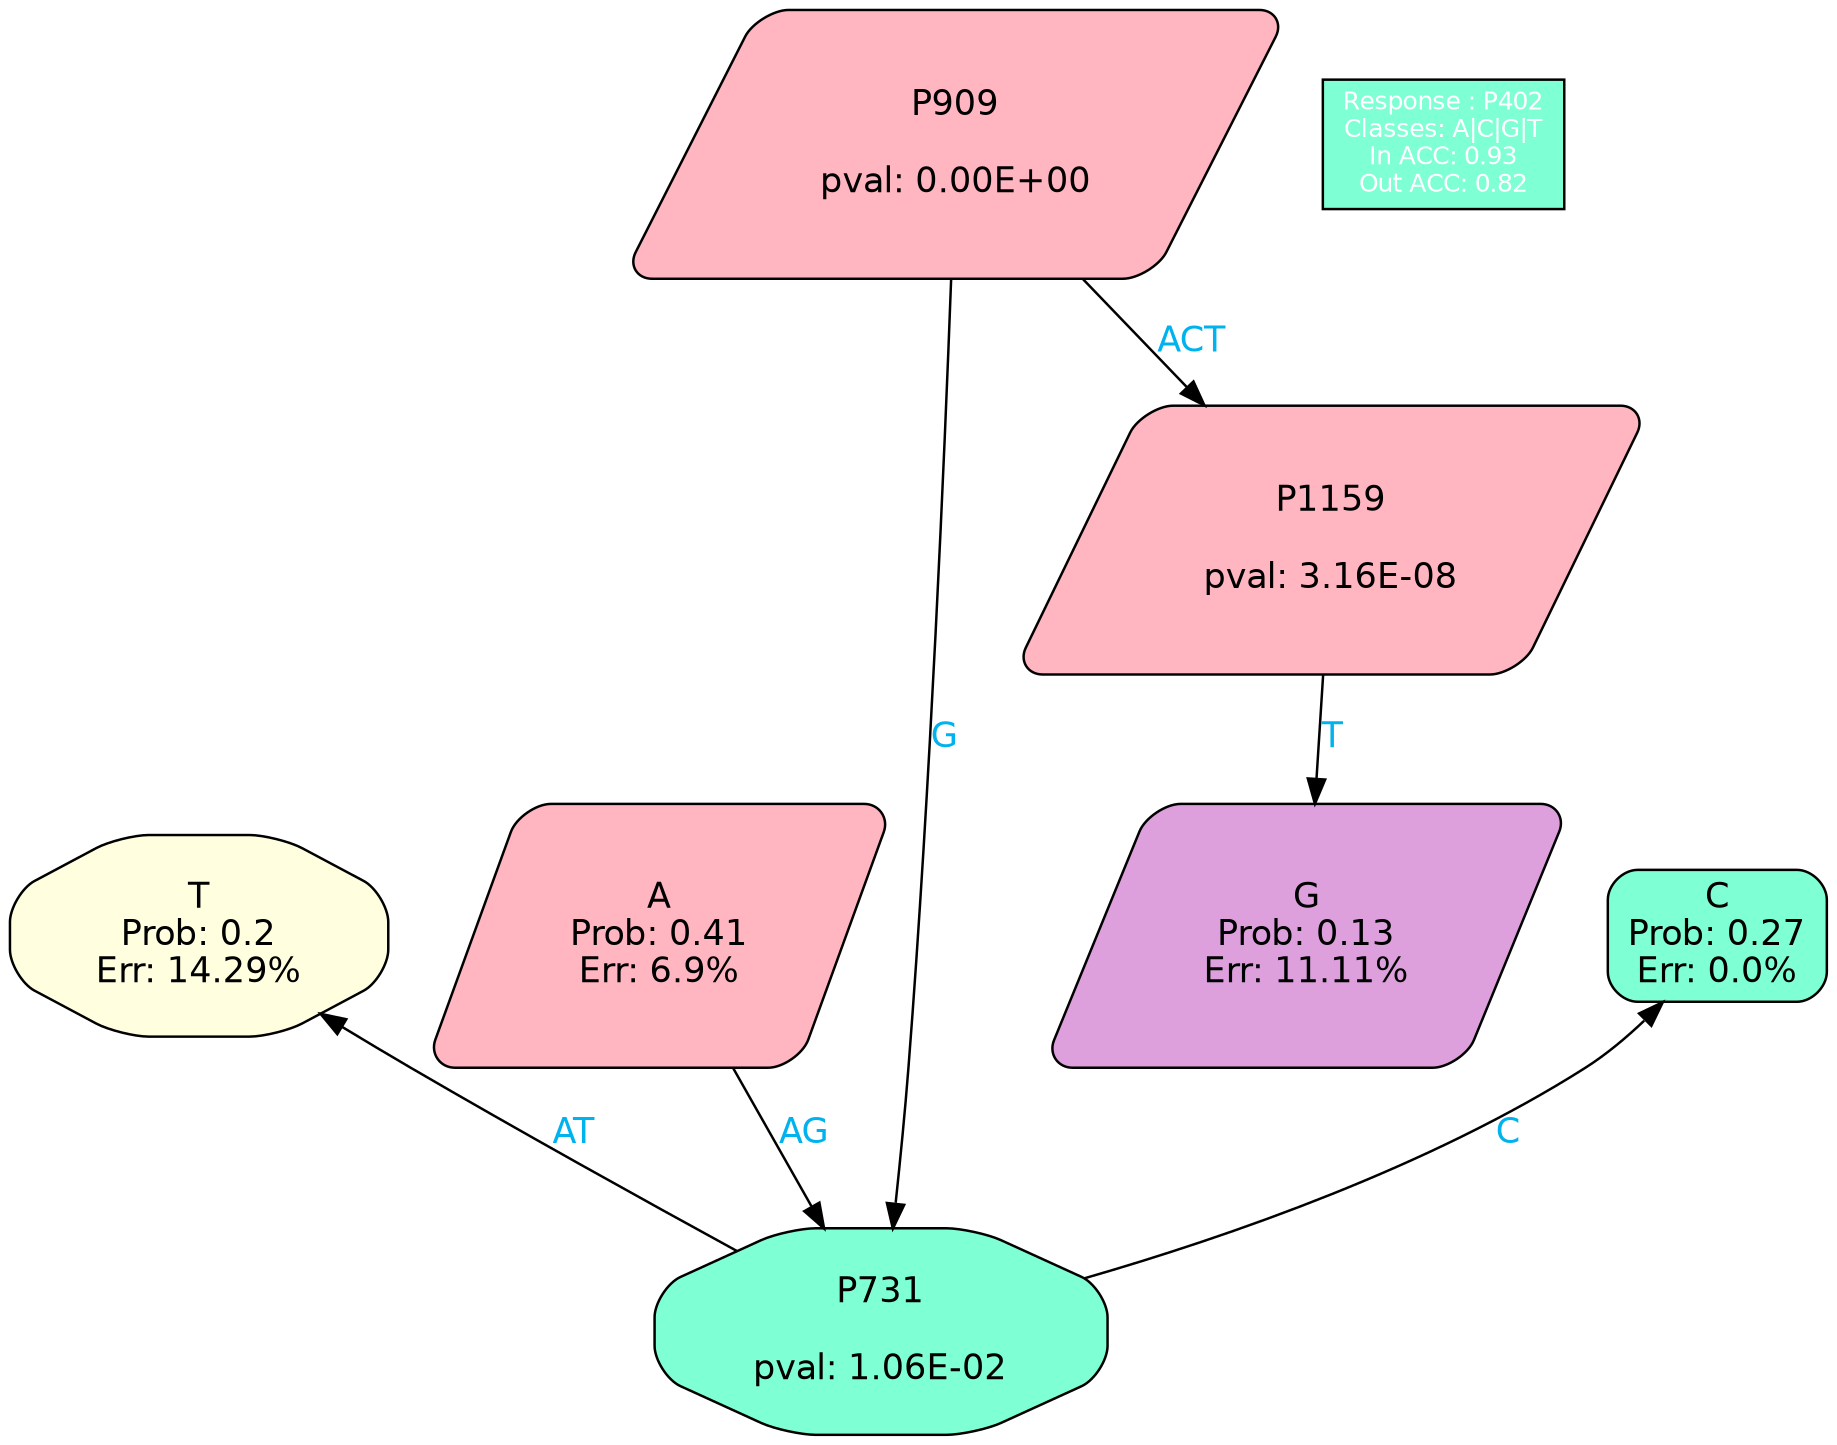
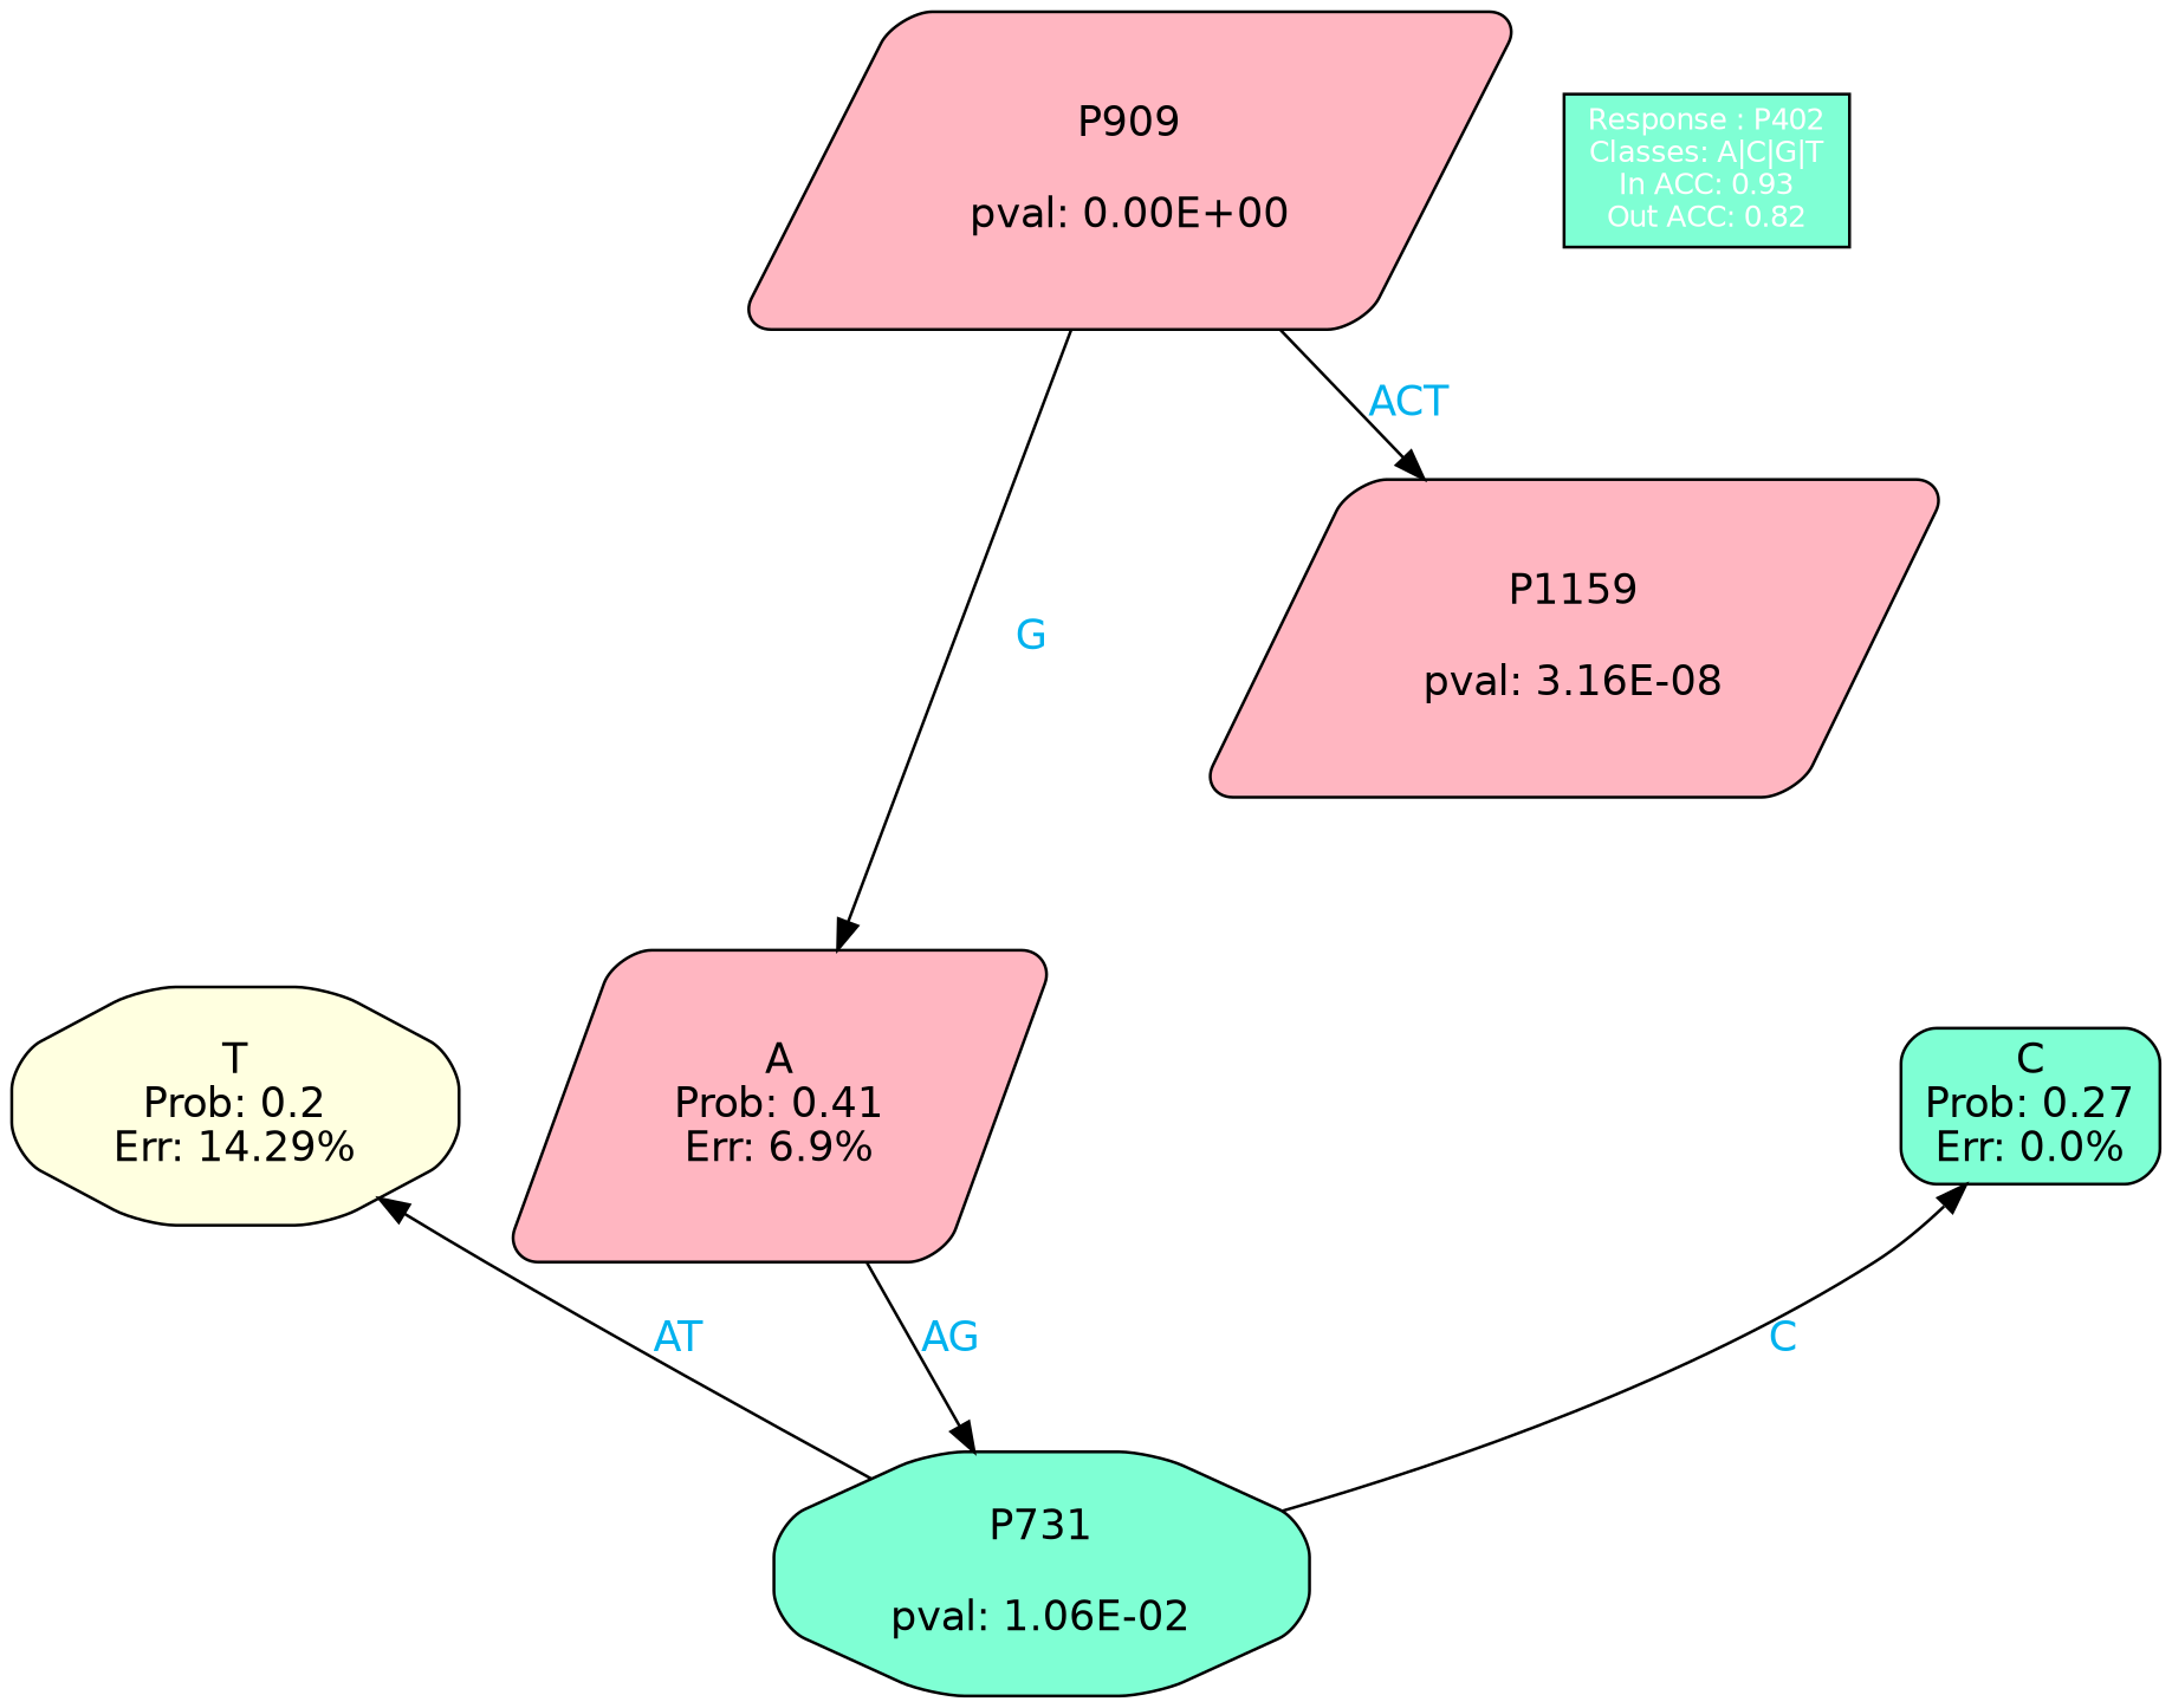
  digraph {
    ranksep=equally
    splines=polylines
    node [color=black fillcolor=aquamarine fontname=helvetica shape=parallelogram style="filled, rounded"]
    edge [fontcolor=deepskyblue2 fontname=helvetica]
    n1 [fillcolor=lightyellow label="T\nProb: 0.2\nErr: 14.29%" shape=octagon]
    n2 [label="C\nProb: 0.27\nErr: 0.0%" shape=box]
-   n3 [fillcolor=plum label="G\nProb: 0.13\nErr: 11.11%"]
    n4 [fillcolor=lightpink label="A\nProb: 0.41\nErr: 6.9%"]
    n5 [align=left fontcolor=white fontsize=10 label="Response : P402\nClasses: A|C|G|T\nIn ACC: 0.93\nOut ACC: 0.82\n" shape=box style=filled]
    n6 [fillcolor=lightpink label="P909\n\npval: 0.00E+00"]
    n7 [label="P731\n\npval: 1.06E-02" shape=octagon]
    n8 [fillcolor=lightpink label="P1159\n\npval: 3.16E-08"]
    subgraph sub_1 {
      rank=same
      n1
      n2
-     n3
      n4
    }
    subgraph sub_2 {
      rank=same
      n5
      n6
    }
    n4 -> n7 [label=AG]
-   n6 -> n7 [label=G]
+   n6 -> n4 [label=G]
    n6 -> n8 [label=ACT]
    n7 -> n1 [label=AT]
    n7 -> n2 [label=C]
-   n8 -> n3 [label=T]
  }
